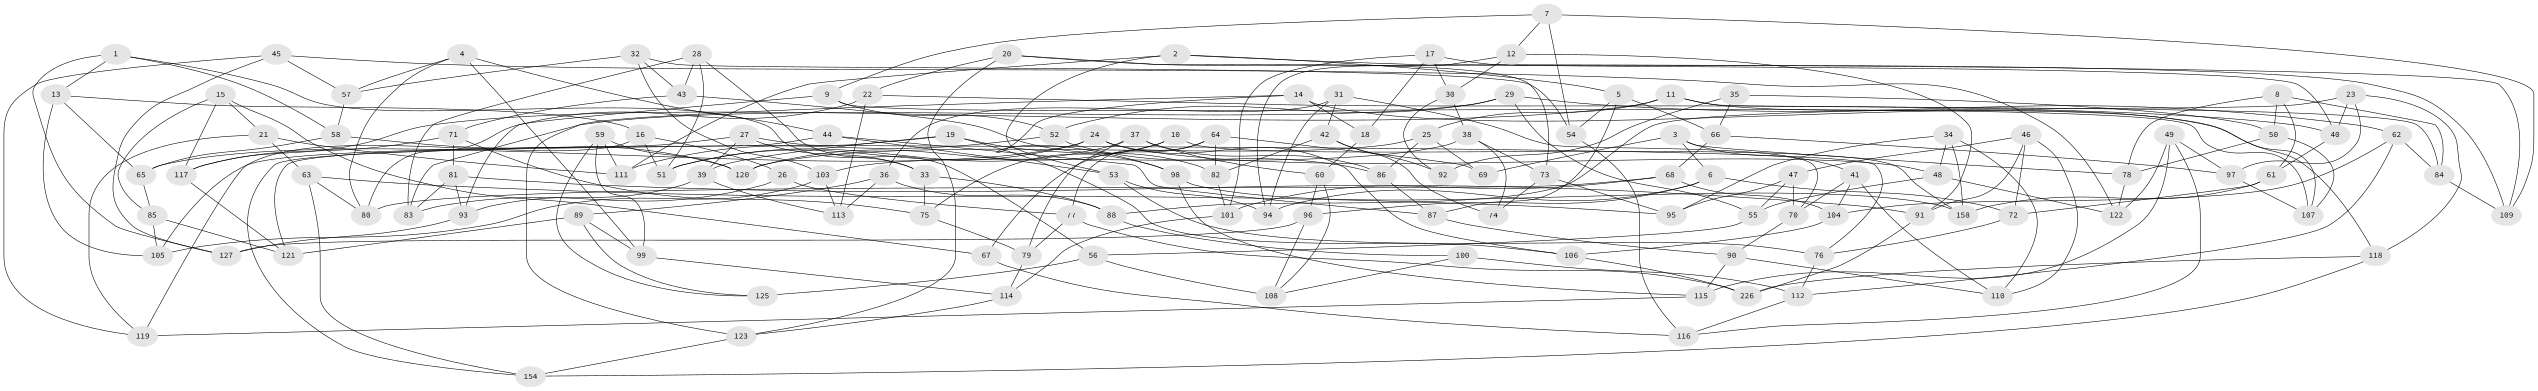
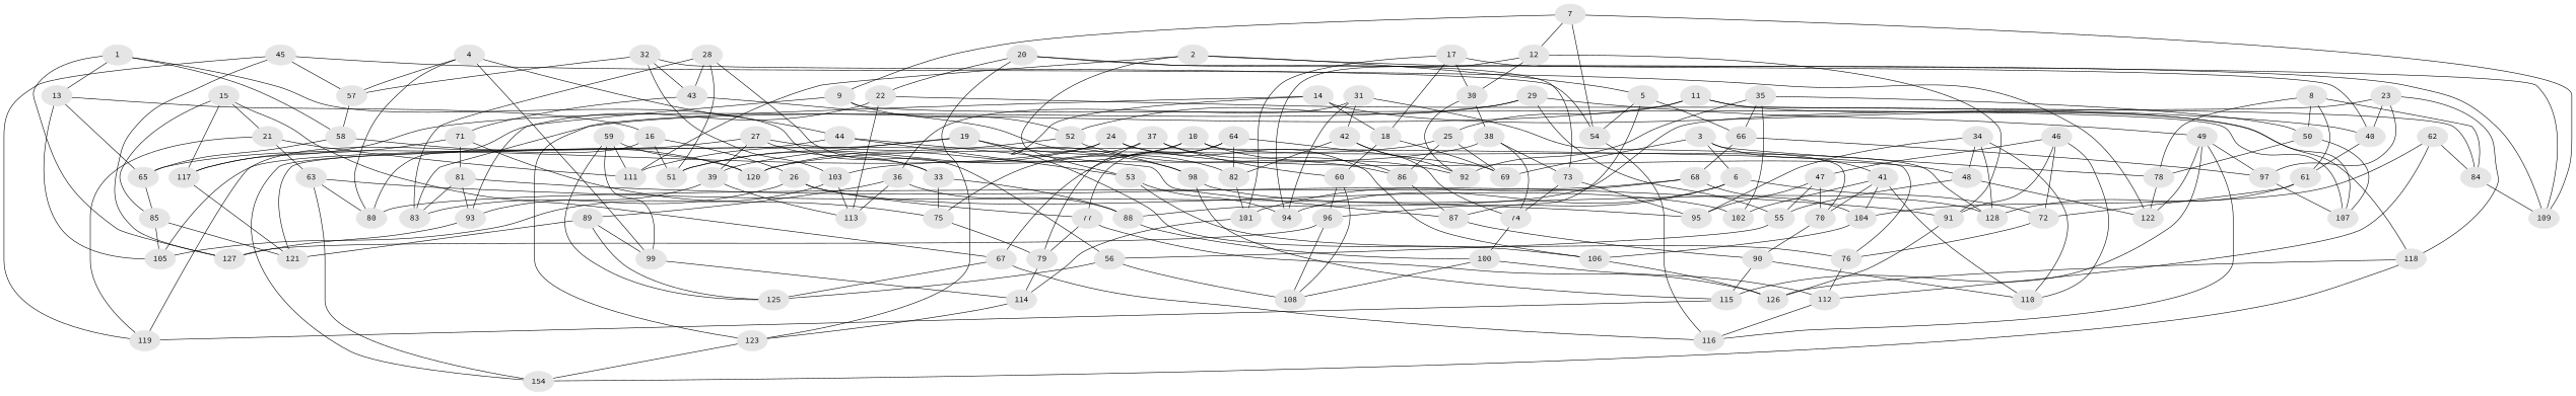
  graph {
    fontname="Source Code Pro"
    node [color=gray90 fontname="Source Code Pro" style=filled]
    edge [fontname="Source Code Pro"]
    1
    13
    33
    58
    127
    16
    65
    105
    75
    88
    120
    2
    5
    53
    109
    111
    54
    66
    87
    94
    76
    3
    6
    41
    69
    78
    72
    96
+   102
    70
    110
    104
    122
    4
    44
    57
    80
    99
    n39 [label=154]
    114
    116
    97
    68
    90
    108
    7
    9
    12
    52
    93
    107
    30
    91
    8
    50
    61
    84
-   128 [label=158]
+   128
    86
    10
    92
    79
    11
    25
    117
    121
    38
-   126 [label=226]
+   126
    26
    51
    119
    85
    14
    18
    98
    118
    123
    60
    115
    15
    21
    67
    63
    125
    77
    83
    17
    40
    101
    19
    39
    106
    113
    20
    22
    73
    95
    74
    23
    100
    24
    48
    55
    27
    112
    28
    43
    56
    82
    71
    29
    62
    103
    31
    36
    42
    89
    32
    34
    35
    37
    81
    45
    46
    47
    49
    59
    64
    1 -- 13
    1 -- 33
    1 -- 58
    1 -- 127
    13 -- 16
    13 -- 65
    13 -- 105
    33 -- 75
    33 -- 88
    58 -- 65
    58 -- 120
    16 -- 26
    16 -- 51
    16 -- 119
    65 -- 85
    75 -- 79
    88 -- 100
    2 -- 5
    2 -- 53
    2 -- 109
    2 -- 111
    5 -- 54
    5 -- 66
    5 -- 87
    53 -- 94
    53 -- 76
    54 -- 116
    66 -- 97
    66 -- 68
    87 -- 90
    76 -- 112
    3 -- 6
    3 -- 41
    3 -- 69
    3 -- 78
    6 -- 94
    6 -- 72
    6 -- 96
+   41 -- 102
    41 -- 70
    41 -- 110
    41 -- 104
    78 -- 122
    72 -- 76
    96 -- 127
    96 -- 108
    70 -- 90
    104 -- 106
    4 -- 44
    4 -- 57
    4 -- 80
    4 -- 99
    44 -- 53
    44 -- 87
    44 -- n39
    57 -- 58
    99 -- 114
    114 -- 123
    97 -- 107
    68 -- 104
    68 -- 80
    68 -- 101
    90 -- 110
    90 -- 115
    7 -- 109
    7 -- 54
    7 -- 9
    7 -- 12
    9 -- 52
    9 -- 93
    9 -- 107
    12 -- 94
    12 -- 30
    12 -- 91
    52 -- 111
    52 -- 86
    93 -- 127
    30 -- 92
    30 -- 38
    91 -- 126
    8 -- 78
    8 -- 50
    8 -- 61
    8 -- 84
    50 -- 78
    50 -- 107
    61 -- 72
    61 -- 128
    84 -- 109
    86 -- 87
    10 -- 75
    10 -- 120
    10 -- 128
+   10 -- 92
    79 -- 114
    11 -- 107
    11 -- 84
    11 -- 25
    11 -- 117
    25 -- 120
    25 -- 69
    25 -- 86
    117 -- 121
    38 -- 73
    38 -- 74
    38 -- 103
+   26 -- 102
    26 -- 77
    26 -- 83
    85 -- 105
    85 -- 121
    14 -- 18
    14 -- 98
    14 -- 118
    14 -- 123
+   18 -- 69
    18 -- 60
    98 -- 128
    98 -- 115
    118 -- n39
    118 -- 126
    123 -- n39
    60 -- 96
    60 -- 108
    115 -- 119
    15 -- 117
    15 -- 85
    15 -- 21
    15 -- 67
    21 -- 111
    21 -- 119
    21 -- 63
    67 -- 116
+   67 -- 125
    63 -- 80
    63 -- n39
    63 -- 95
    77 -- 79
    77 -- 126
    17 -- 30
    17 -- 18
    17 -- 40
    17 -- 101
    40 -- 61
    101 -- 114
    19 -- 121
    19 -- 98
    19 -- 39
    19 -- 106
    39 -- 93
    39 -- 113
    106 -- 126
    20 -- 109
    20 -- 123
    20 -- 22
    20 -- 73
    22 -- 80
    22 -- 40
    22 -- 113
    73 -- 95
    73 -- 74
+   74 -- 100
    23 -- 88
    23 -- 97
    23 -- 118
    23 -- 40
    100 -- 108
    100 -- 112
    24 -- 65
    24 -- 51
    24 -- 106
    24 -- 48
    48 -- 122
    48 -- 55
    55 -- 56
    27 -- 33
    27 -- 105
    27 -- 76
    27 -- 39
    112 -- 116
    28 -- 51
    28 -- 83
    28 -- 43
    28 -- 56
    43 -- 82
    43 -- 71
    56 -- 108
    56 -- 125
    82 -- 101
    71 -- 75
    71 -- 117
    71 -- 81
    29 -- 52
    29 -- 83
    29 -- 55
-   29 -- 62
+   29 -- 49
    62 -- 104
    62 -- 84
    62 -- 112
    103 -- 105
    103 -- 113
    31 -- 94
    31 -- 70
    31 -- 36
    31 -- 42
    36 -- 88
    36 -- 113
    36 -- 89
    42 -- 92
    42 -- 74
    42 -- 82
    89 -- 99
    89 -- 121
    89 -- 125
    32 -- 54
    32 -- 57
    32 -- 43
    32 -- 103
    34 -- 110
    34 -- 128
    34 -- 95
    34 -- 48
    35 -- 66
+   35 -- 102
    35 -- 50
    35 -- 92
    37 -- 86
    37 -- 79
    37 -- 51
    37 -- 60
    81 -- 93
    81 -- 91
    81 -- 83
    45 -- 127
    45 -- 122
    45 -- 57
    45 -- 119
    46 -- 72
    46 -- 110
    46 -- 91
    46 -- 47
    47 -- 70
    47 -- 95
    47 -- 55
    49 -- 122
    49 -- 116
    49 -- 97
    49 -- 115
    59 -- 120
    59 -- 111
    59 -- 99
    59 -- 125
    64 -- 69
    64 -- 67
    64 -- 77
    64 -- 82
  }
